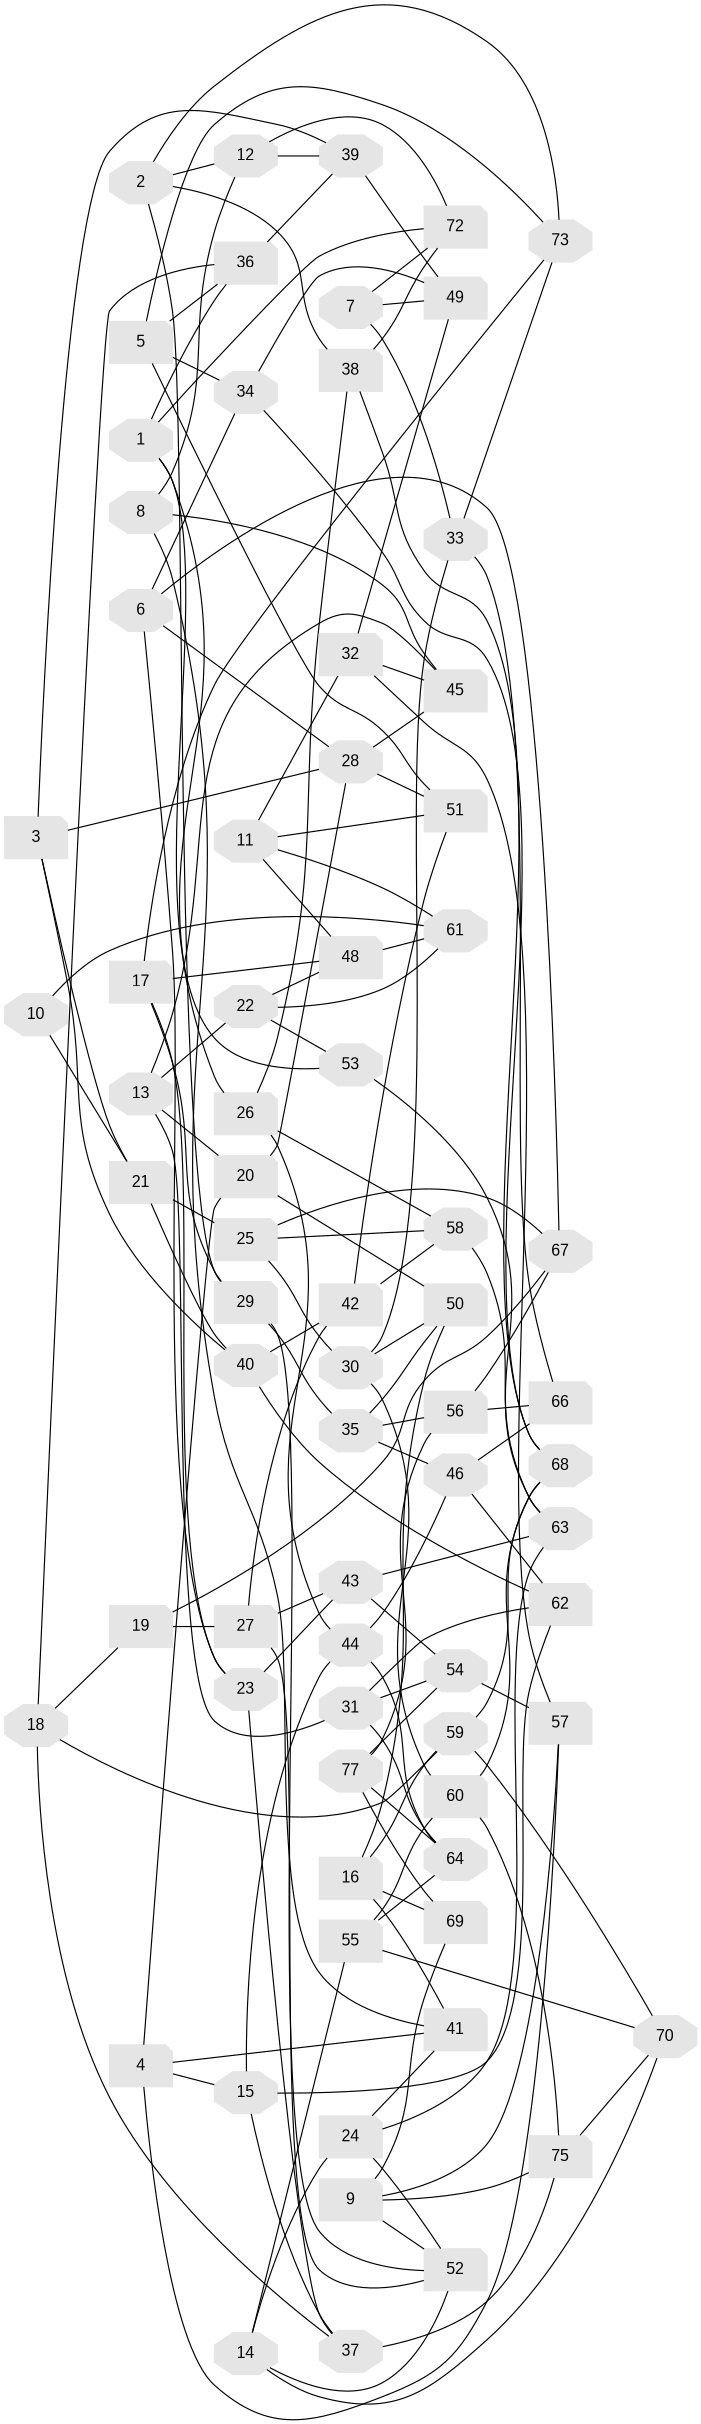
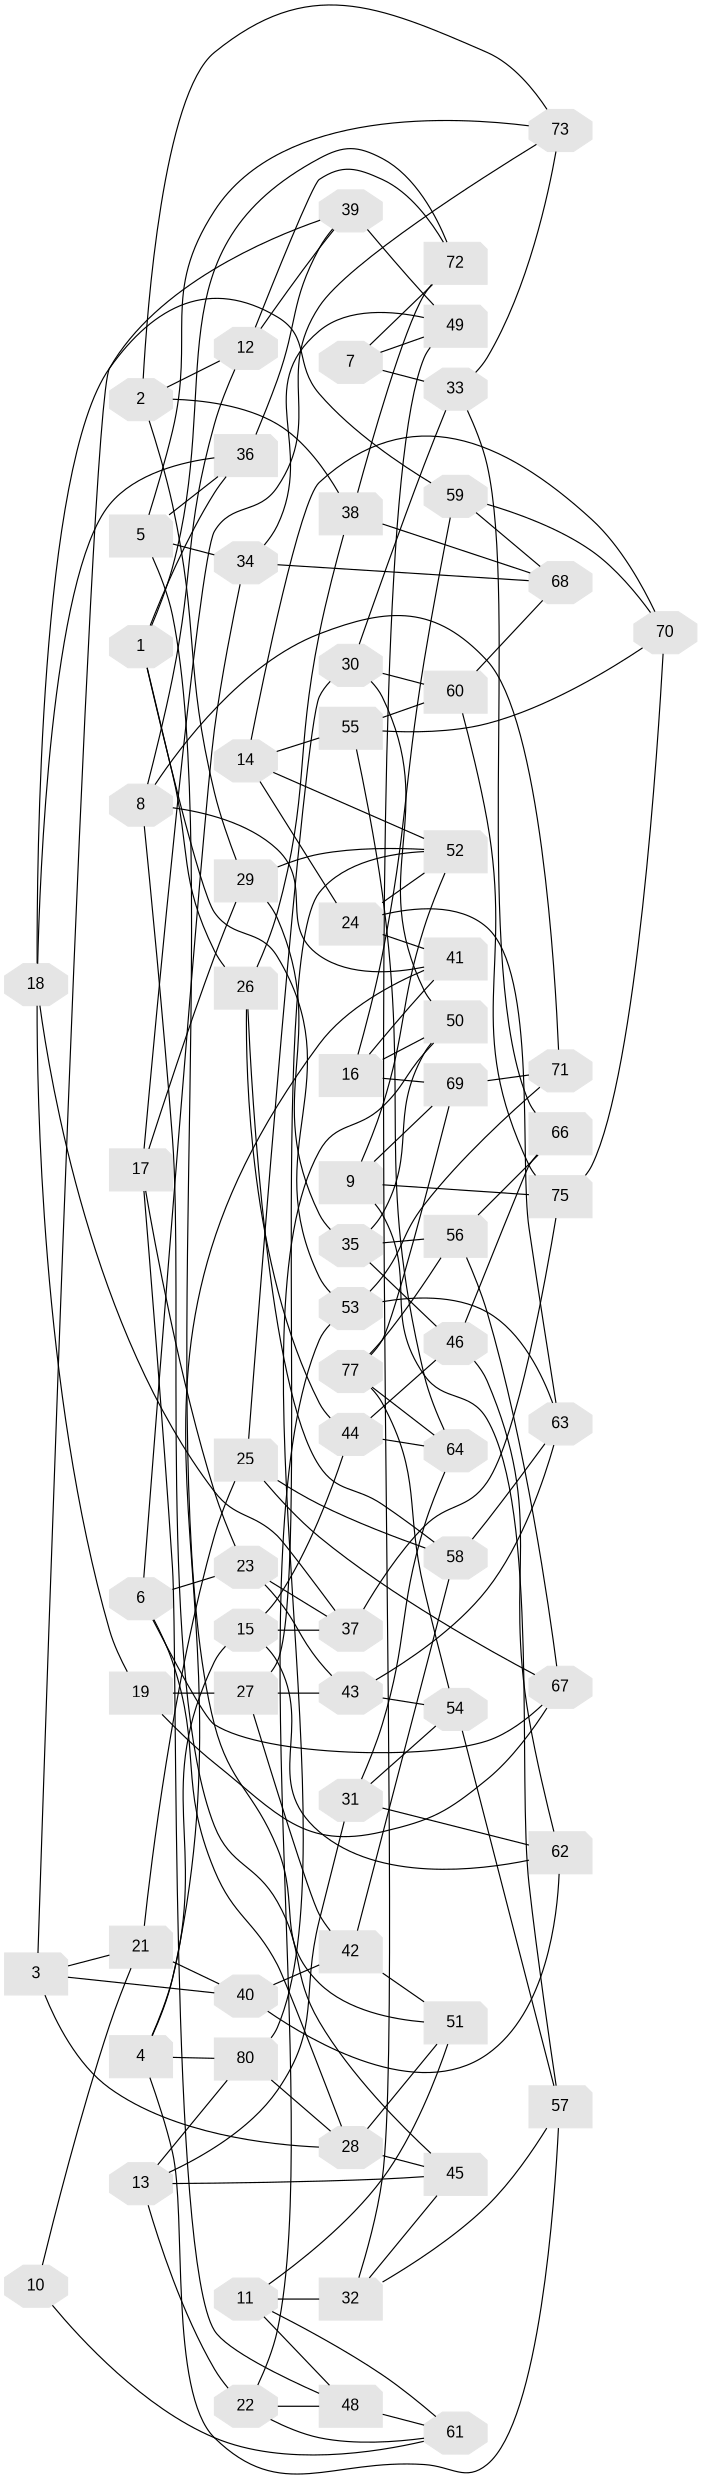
  graph {
    fontname="Liberation Sans"
    rankdir=LR
    node [color=gray90 fontname="Liberation Sans" shape=octagon style=filled]
    edge [fontname="Liberation Sans"]
    26 [shape=note]
    1
    36 [shape=note]
    53
    72 [shape=note]
    38 [shape=note]
    44
    58
    39
+   71
    63
    2
    12
    29 [shape=note]
    73
    52 [shape=note]
    35
    68
    3 [shape=note]
    21 [shape=note]
    40
    28
    7
    33
    49 [shape=note]
    25 [shape=note]
    62 [shape=note]
    42 [shape=note]
    4 [shape=note]
    15
-   20 [shape=note]
+   20 [shape=note label=80]
    41 [shape=note]
    57 [shape=note]
    37
    50 [shape=note]
    5 [shape=note]
    34
    51 [shape=note]
    6
    23
    67
    43
    45 [shape=note]
    66 [shape=note]
    8
    9 [shape=note]
    n47 [label=75 shape=note]
    69 [shape=note]
    70
    10
    61
    11
    32 [shape=note]
    48 [shape=note]
    13
    22
    31
    54
    64
    14
    24 [shape=note]
    55 [shape=note]
    19 [shape=note]
    27 [shape=note]
    60 [shape=note]
    46
    16 [shape=note]
    59
    17 [shape=note]
    18
    30
    56 [shape=note]
    n73 [label=77]
    26 -- 38
    26 -- 44
    26 -- 58
    1 -- 26
    1 -- 36
    1 -- 53
    1 -- 72
    36 -- 39
+   53 -- 71
    53 -- 63
    38 -- 72
    38 -- 68
    44 -- 64
    44 -- 46
    58 -- 63
    39 -- 49
    2 -- 38
    2 -- 12
    2 -- 29
    2 -- 73
    12 -- 72
    12 -- 39
    29 -- 52
    29 -- 35
    35 -- 50
    35 -- 46
    35 -- 56
    3 -- 39
    3 -- 21
    3 -- 40
    3 -- 28
    21 -- 40
    21 -- 25
    40 -- 62
    40 -- 42
    28 -- 51
    28 -- 45
    7 -- 72
    7 -- 33
    7 -- 49
    33 -- 73
    33 -- 66
    25 -- 58
    25 -- 67
    25 -- 30
    42 -- 58
    42 -- 51
    4 -- 15
    4 -- 20
    4 -- 41
    4 -- 57
    15 -- 44
    15 -- 62
    15 -- 37
    20 -- 28
    20 -- 50
    37 -- n47
    5 -- 36
    5 -- 73
    5 -- 34
    5 -- 51
    34 -- 68
    34 -- 49
    6 -- 28
    6 -- 34
    6 -- 23
    6 -- 67
    23 -- 37
    23 -- 43
    43 -- 63
    43 -- 54
+   8 -- 71
    8 -- 12
    8 -- 41
    8 -- 45
    9 -- 52
    9 -- 57
    9 -- n47
    9 -- 69
    n47 -- 70
+   69 -- 71
    10 -- 21
    10 -- 61
    11 -- 51
    11 -- 61
    11 -- 32
    11 -- 48
    32 -- 49
    32 -- 57
    32 -- 45
    48 -- 61
    13 -- 20
    13 -- 45
    13 -- 22
    13 -- 31
    22 -- 53
    22 -- 61
    22 -- 48
    31 -- 62
    31 -- 54
    31 -- 64
    54 -- 57
    14 -- 52
    14 -- 70
    14 -- 24
    14 -- 55
    24 -- 63
    24 -- 52
    24 -- 41
    55 -- 70
    55 -- 64
    55 -- 60
    19 -- 67
    19 -- 27
    27 -- 52
    27 -- 42
    27 -- 43
    60 -- 68
    60 -- n47
    46 -- 62
    46 -- 66
    16 -- 41
    16 -- 50
    16 -- 69
    16 -- 59
    59 -- 68
    59 -- 70
    17 -- 29
    17 -- 73
    17 -- 23
    17 -- 48
    18 -- 36
    18 -- 37
    18 -- 19
    18 -- 59
    30 -- 33
    30 -- 50
    30 -- 60
    56 -- 67
    56 -- 66
    n73 -- 69
    n73 -- 54
    n73 -- 64
    n73 -- 56
  }
